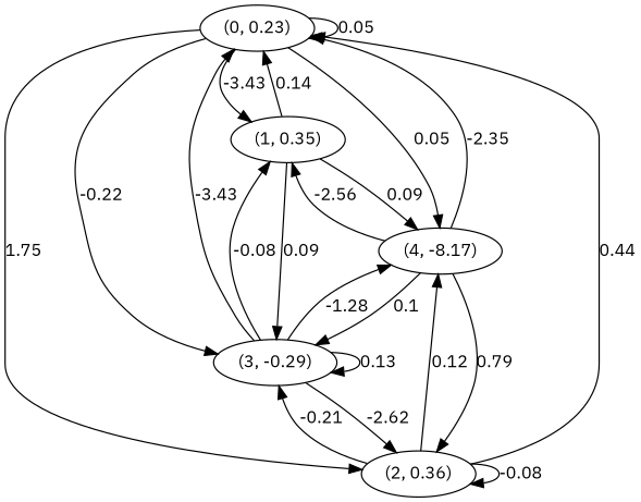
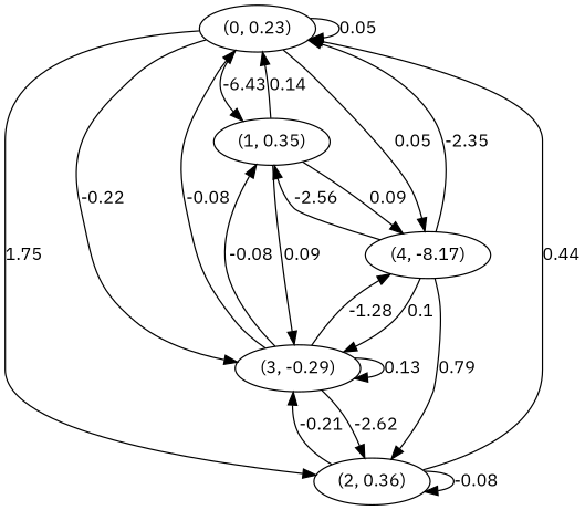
  digraph {
    fontname="IBM Plex Sans"
    node [fontname="IBM Plex Sans"]
    edge [fontname="IBM Plex Sans"]
    n1 [label="(0, 0.23)"]
    n2 [label="(1, 0.35)"]
    n3 [label="(2, 0.36)"]
    n4 [label="(3, -0.29)"]
    n5 [label="(4, -8.17)"]
    n1 -> n1 [label=0.05]
-   n1 -> n2 [label=-3.43]
+   n1 -> n2 [label=-6.43]
    n1 -> n3 [label=1.75]
    n1 -> n4 [label=-0.22]
    n1 -> n5 [label=0.05]
    n2 -> n1 [label=0.14]
    n2 -> n4 [label=0.09]
    n2 -> n5 [label=0.09]
    n3 -> n1 [label=0.44]
    n3 -> n3 [label=-0.08]
    n3 -> n4 [label=-0.21]
-   n3 -> n5 [label=0.12]
-   n4 -> n1 [label=-3.43]
+   n4 -> n1 [label=-0.08]
    n4 -> n2 [label=-0.08]
    n4 -> n3 [label=-2.62]
    n4 -> n4 [label=0.13]
    n4 -> n5 [label=-1.28]
    n5 -> n1 [label=-2.35]
    n5 -> n2 [label=-2.56]
    n5 -> n3 [label=0.79]
    n5 -> n4 [label=0.1]
  }
